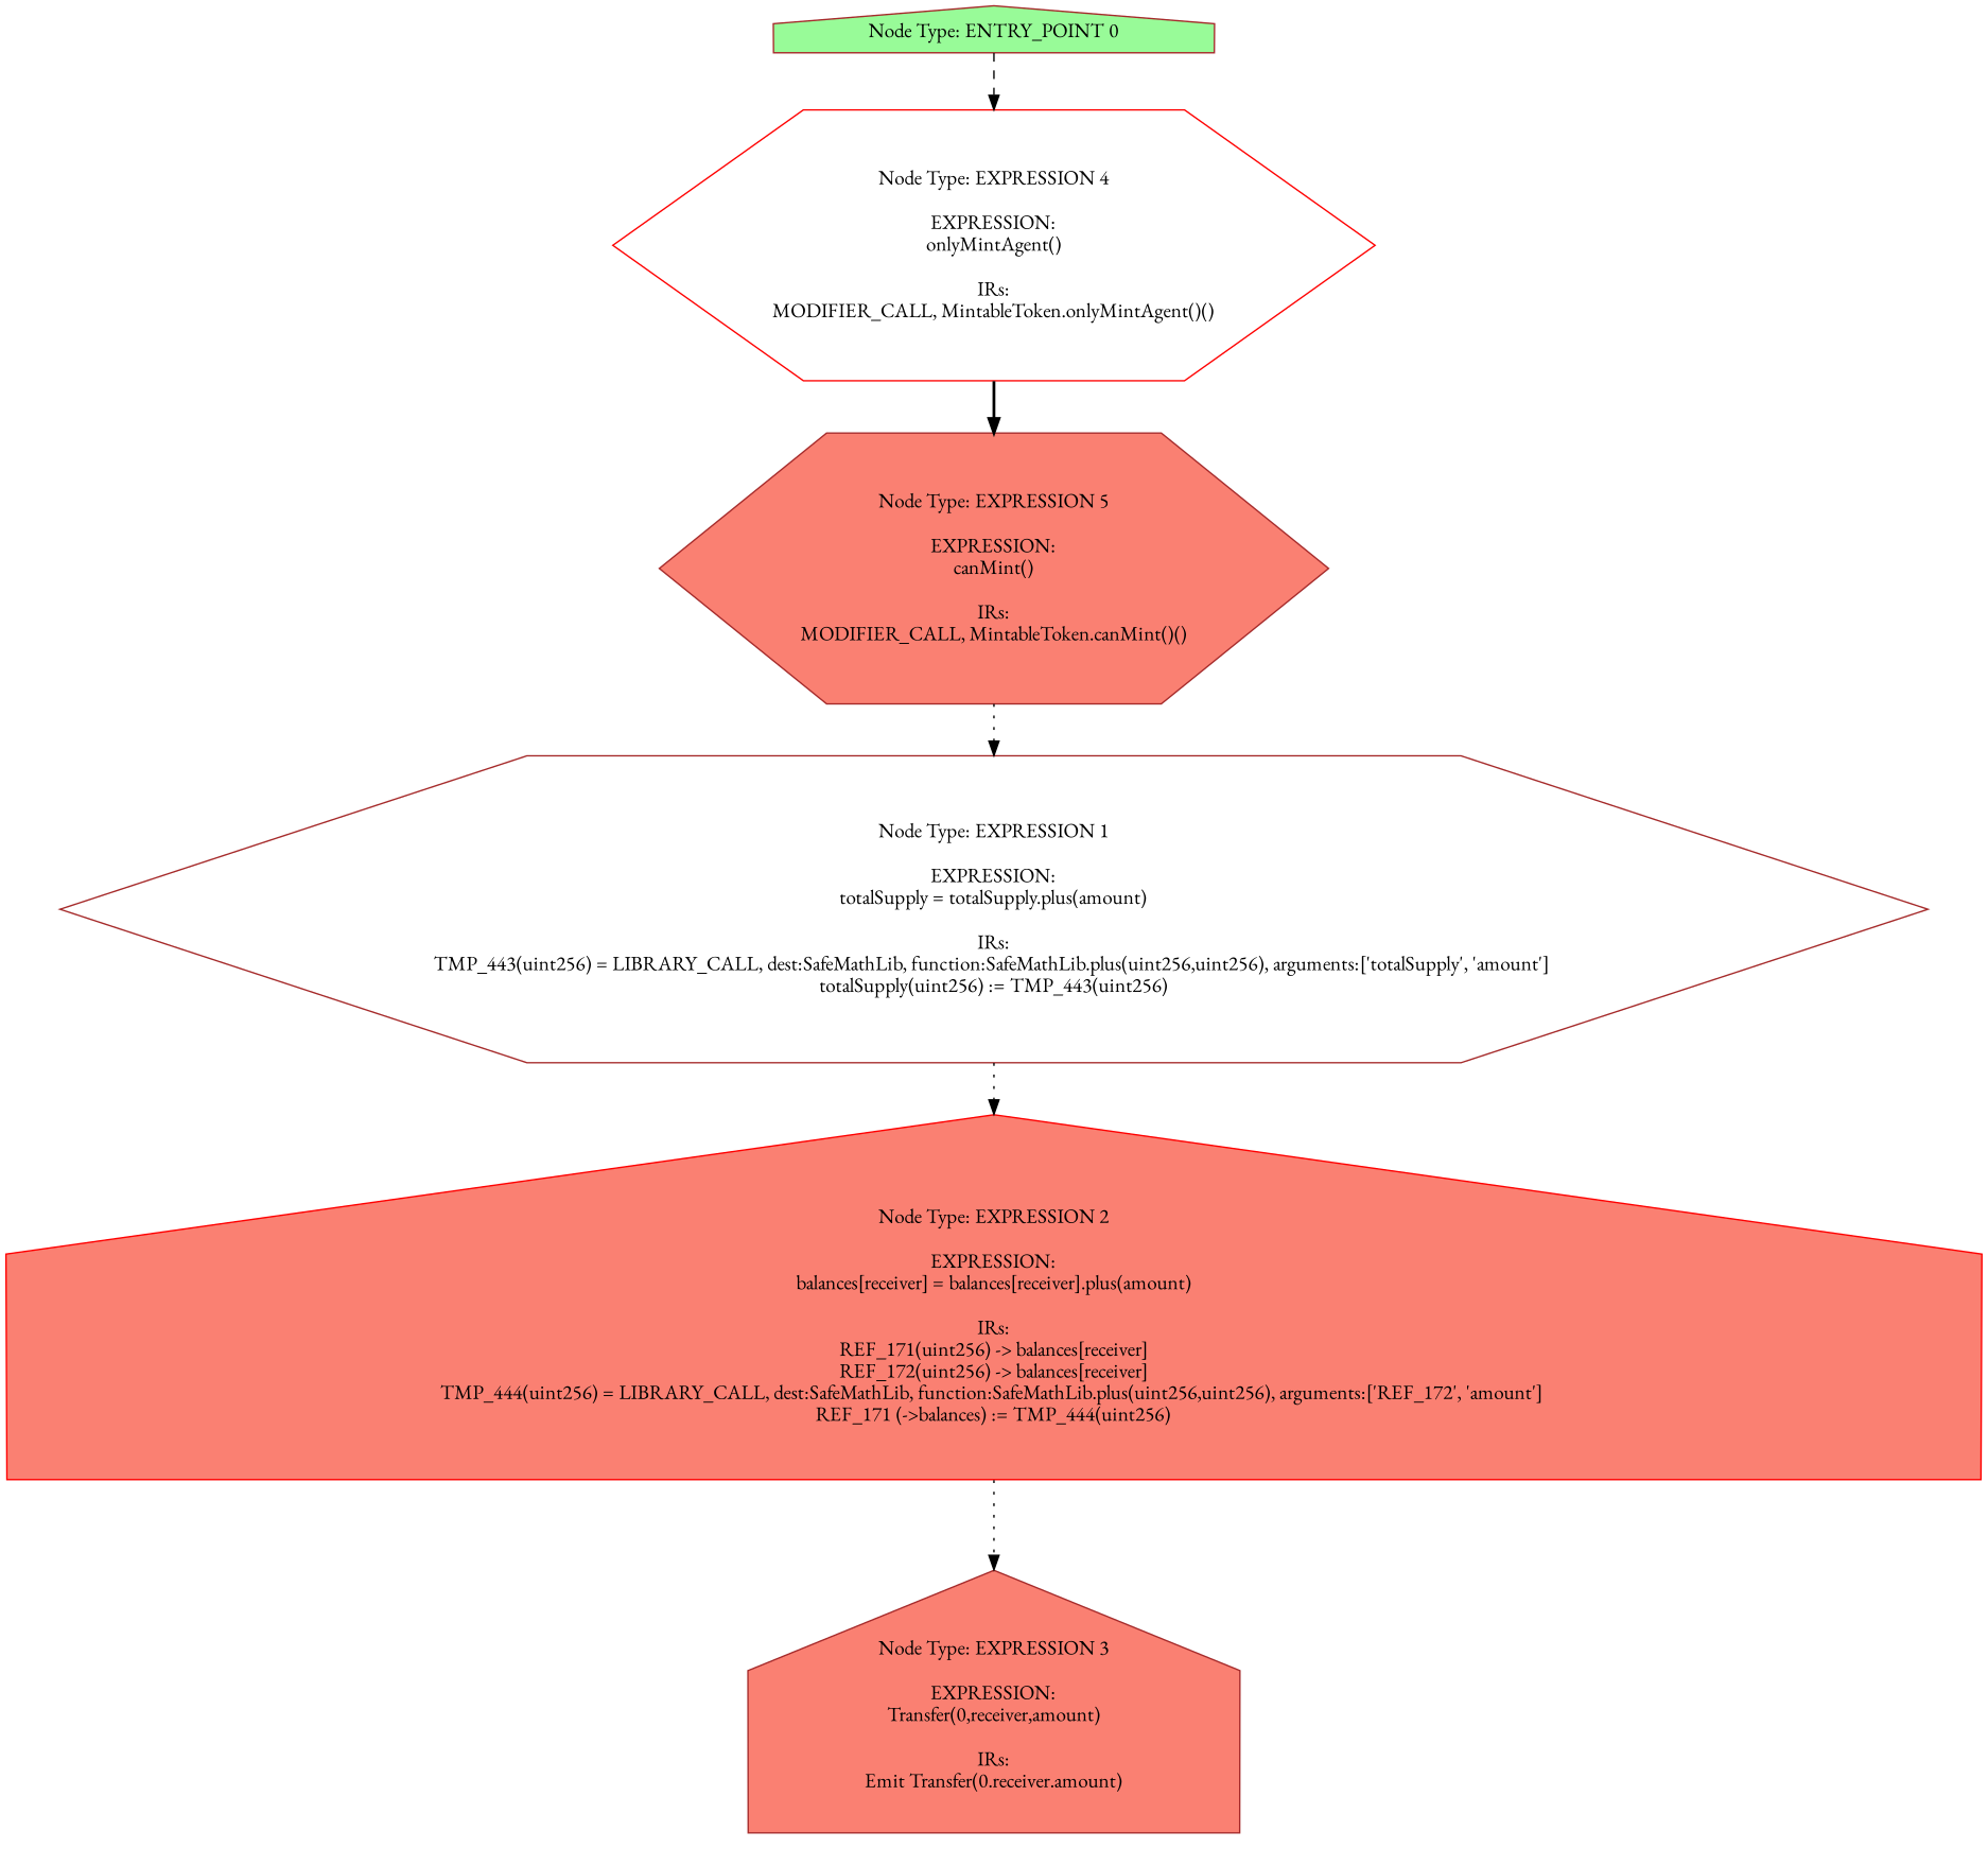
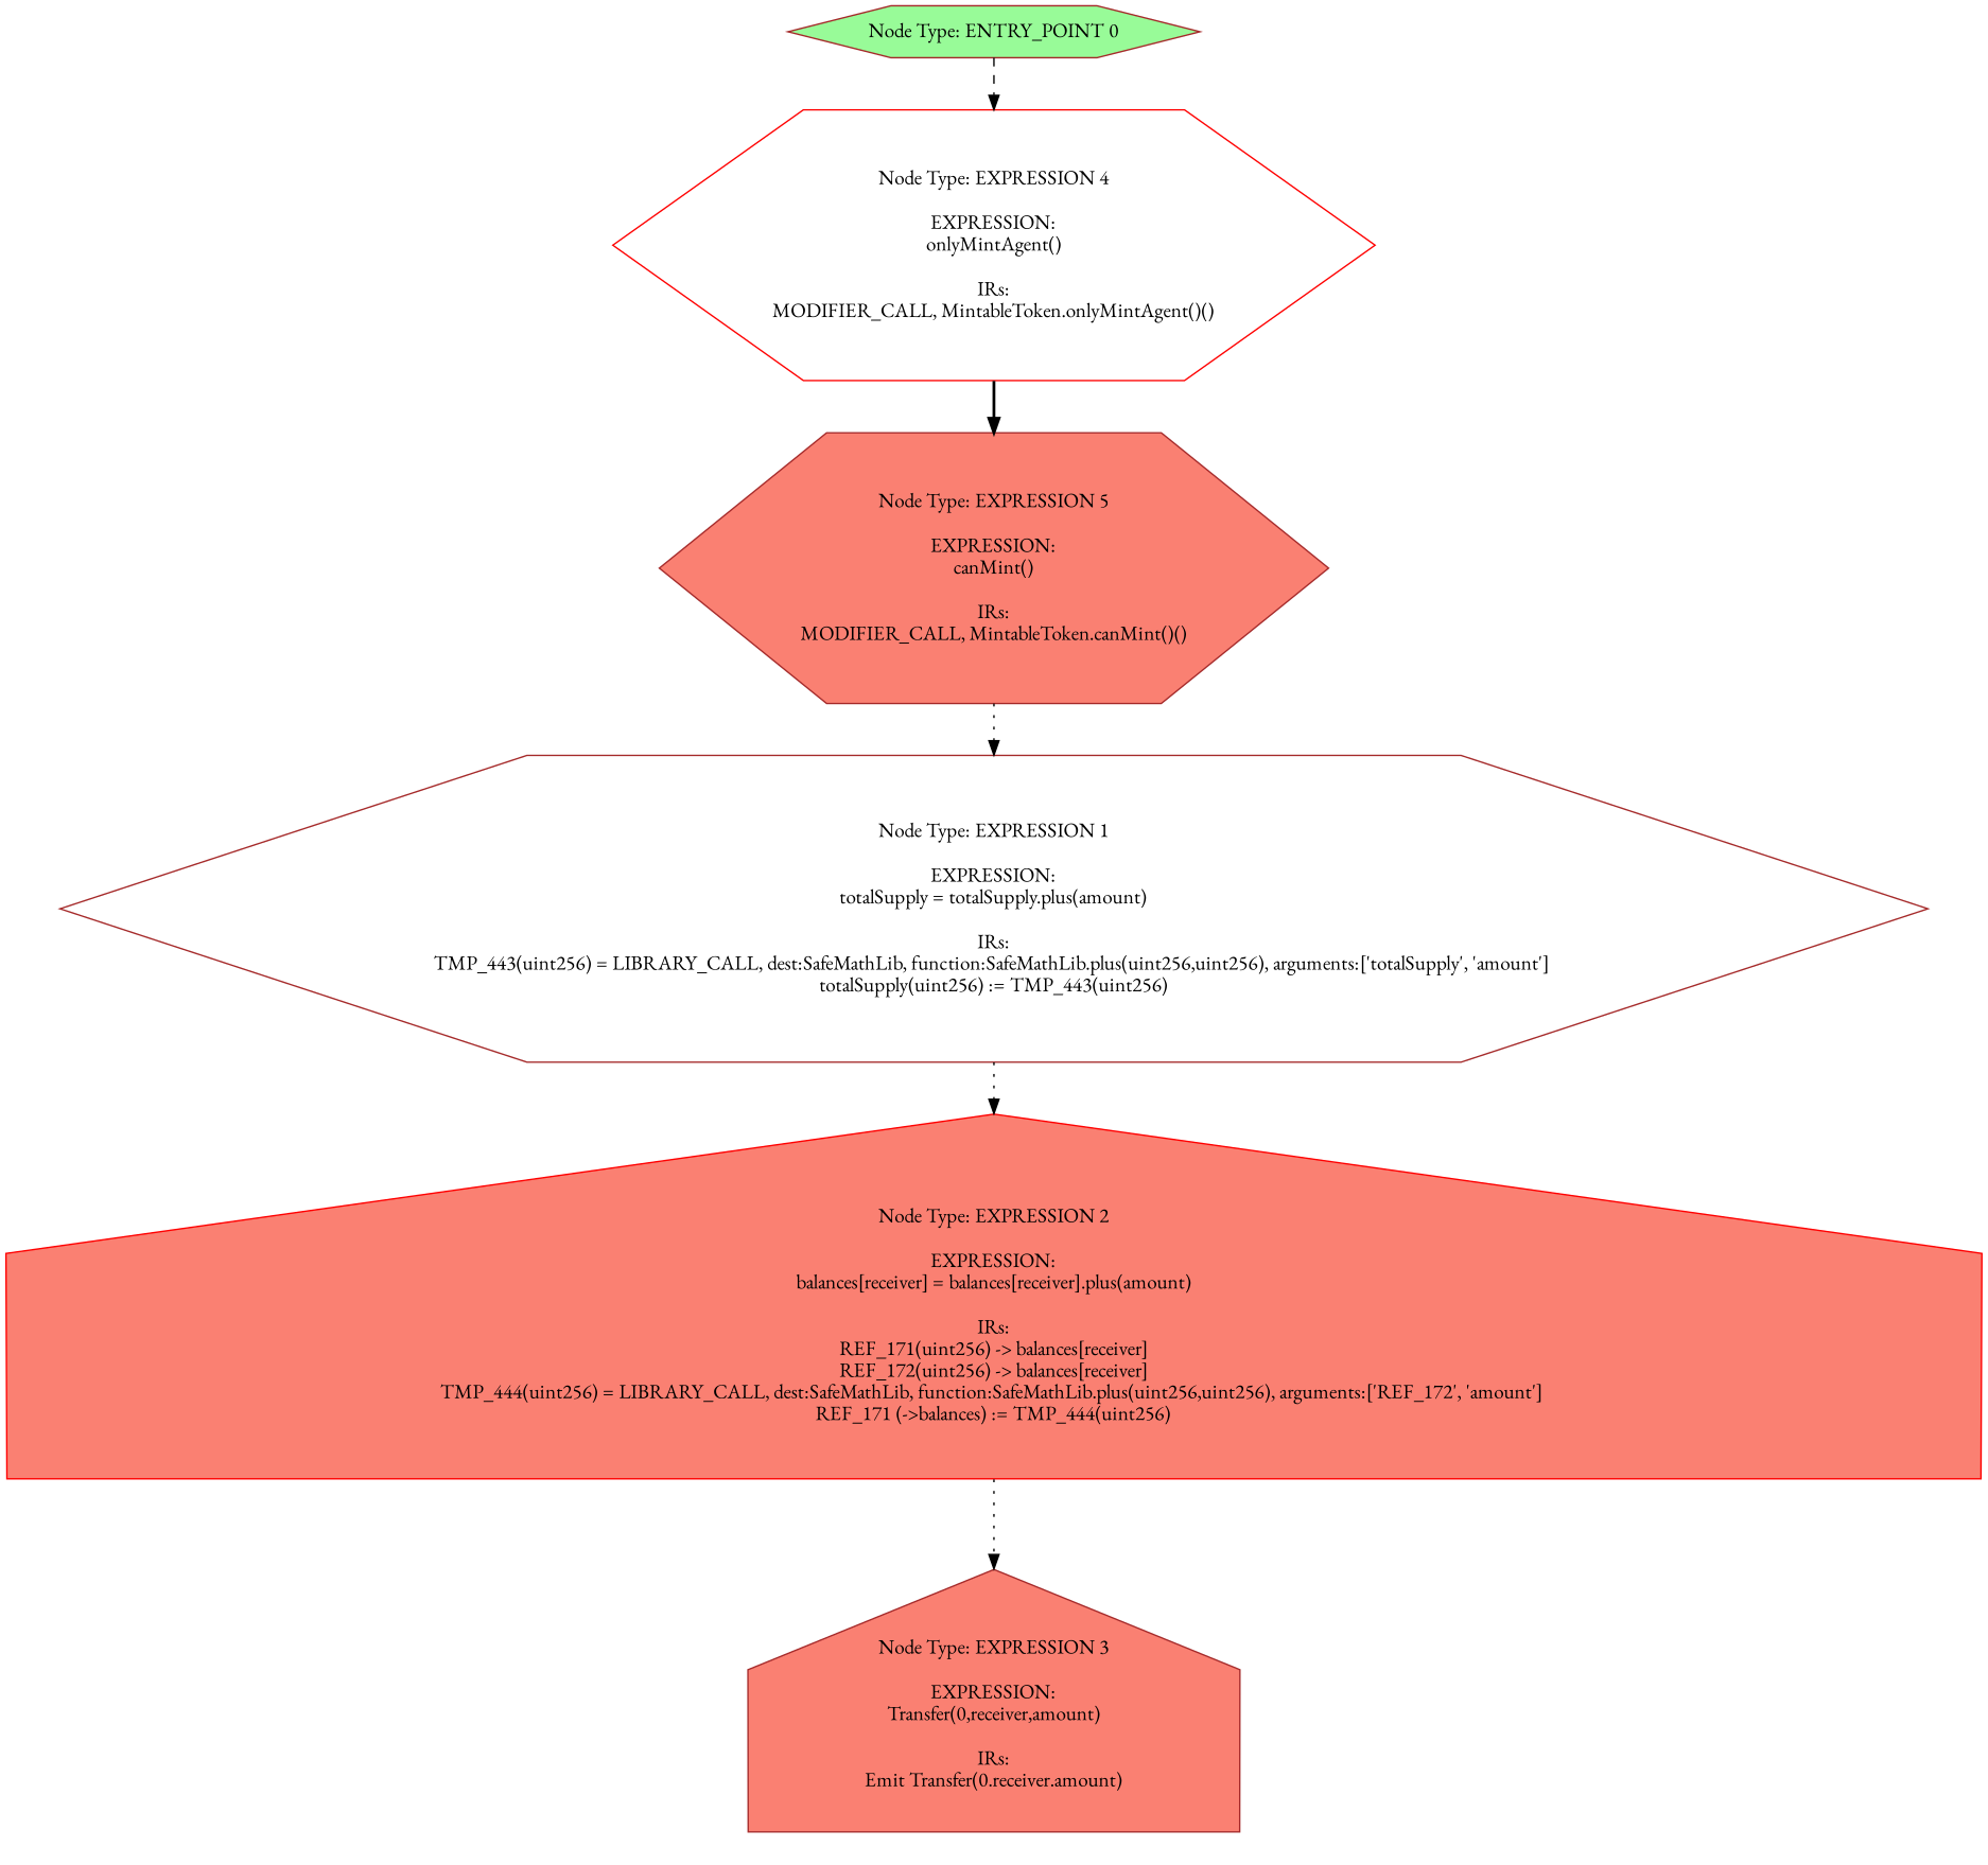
  digraph {
    fontname="EB Garamond"
    node [style=filled fillcolor=salmon color=brown shape=hexagon fontname="EB Garamond"]
    edge [style=dotted fontname="EB Garamond"]
-   n1 [label="Node Type: ENTRY_POINT 0\n" fillcolor=palegreen shape=house]
+   n1 [label="Node Type: ENTRY_POINT 0\n" fillcolor=palegreen]
    n2 [label="Node Type: EXPRESSION 4\n\nEXPRESSION:\nonlyMintAgent()\n\nIRs:\nMODIFIER_CALL, MintableToken.onlyMintAgent()()" fillcolor=white color=red]
    n3 [label="Node Type: EXPRESSION 5\n\nEXPRESSION:\ncanMint()\n\nIRs:\nMODIFIER_CALL, MintableToken.canMint()()"]
    n4 [label="Node Type: EXPRESSION 1\n\nEXPRESSION:\ntotalSupply = totalSupply.plus(amount)\n\nIRs:\nTMP_443(uint256) = LIBRARY_CALL, dest:SafeMathLib, function:SafeMathLib.plus(uint256,uint256), arguments:['totalSupply', 'amount'] \ntotalSupply(uint256) := TMP_443(uint256)" fillcolor=white]
    n5 [label="Node Type: EXPRESSION 2\n\nEXPRESSION:\nbalances[receiver] = balances[receiver].plus(amount)\n\nIRs:\nREF_171(uint256) -> balances[receiver]\nREF_172(uint256) -> balances[receiver]\nTMP_444(uint256) = LIBRARY_CALL, dest:SafeMathLib, function:SafeMathLib.plus(uint256,uint256), arguments:['REF_172', 'amount'] \nREF_171 (->balances) := TMP_444(uint256)" color=red shape=house]
    n6 [label="Node Type: EXPRESSION 3\n\nEXPRESSION:\nTransfer(0,receiver,amount)\n\nIRs:\nEmit Transfer(0.receiver.amount)" shape=house]
    n1 -> n2 [style=dashed]
    n2 -> n3 [style=bold]
    n3 -> n4
    n4 -> n5
    n5 -> n6
  }
